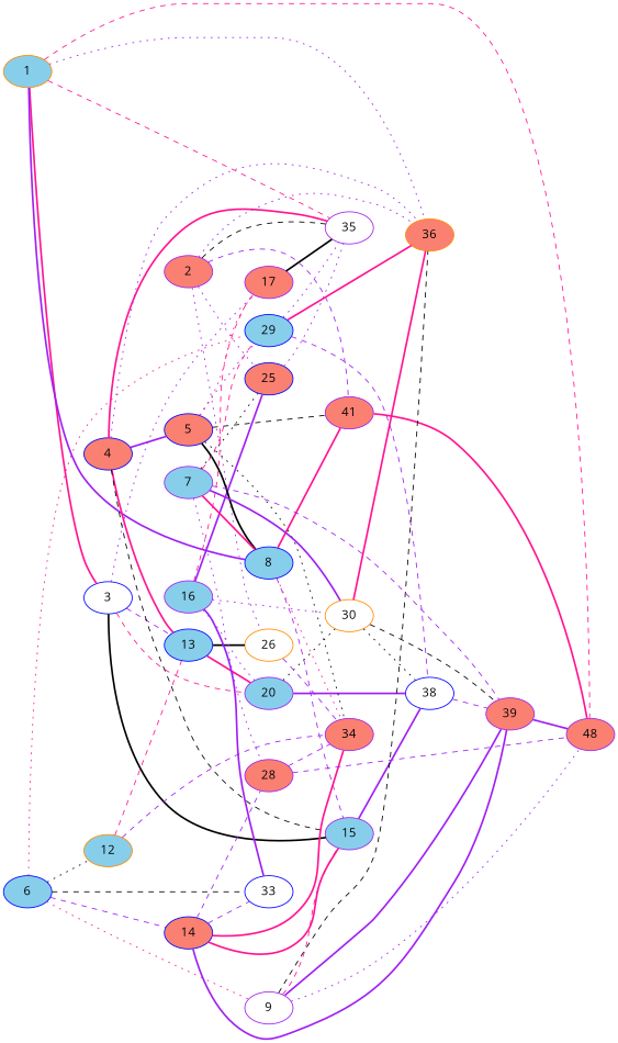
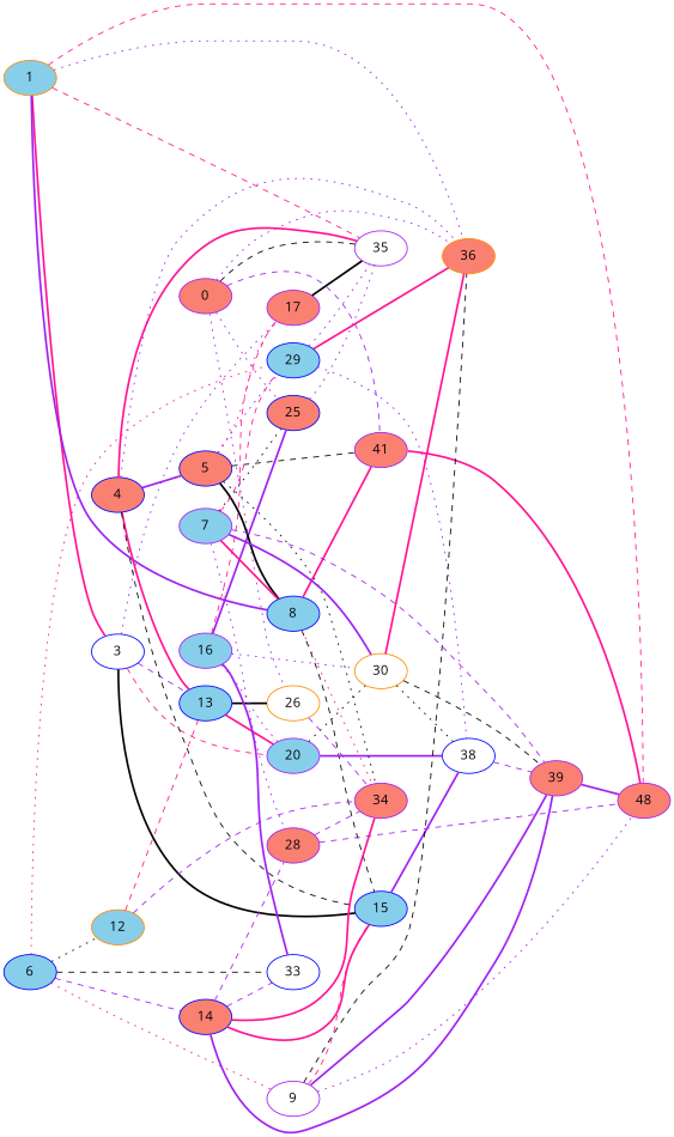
  graph {
    fontname="Open Sans"
    rankdir=LR
    node [color=purple fillcolor=salmon fontname="Open Sans" style=filled]
    edge [color=purple fontname="Open Sans" style=bold]
    1 [color=darkorange fillcolor=skyblue super="+23"]
    3 [color=blue fillcolor=white super="+19"]
    8 [color=blue fillcolor=skyblue super="+21"]
    35 [fillcolor=white super="+50"]
    36 [color=darkorange super="+46"]
    48 [super="+51"]
    13 [color=blue fillcolor=skyblue super="+40"]
-   15 [fillcolor=skyblue super="+44"]
+   15 [color=blue fillcolor=skyblue super="+44"]
    17 [super="+24"]
    20 [fillcolor=skyblue super="+31"]
    41
    34 [super="+45"]
    16 [fillcolor=skyblue super="+52"]
    25 [color=blue]
    33 [color=blue fillcolor=white]
    30 [color=darkorange fillcolor=white super="+37"]
-   2 [super="+27"]
+   2 [super="+27" label=0]
    26 [color=darkorange fillcolor=white]
    38 [color=blue fillcolor=white super="+47"]
    4 [color=blue super="+10"]
    5 [color=blue super="+18"]
    29 [color=blue fillcolor=skyblue super="+49"]
    6 [color=blue fillcolor=skyblue super="+11"]
    9 [fillcolor=white super="+32"]
    12 [color=darkorange fillcolor=skyblue]
    14 [color=blue super="+22"]
    39 [super="+43"]
    28
    7 [fillcolor=skyblue super="+42"]
    1 -- 3 [color=deeppink]
    1 -- 8
    1 -- 35 [color=deeppink style=dashed]
    1 -- 36 [style=dotted]
    1 -- 48 [color=deeppink style=dashed]
    3 -- 13 [style=dashed]
    3 -- 15 [color=black]
    3 -- 17 [style=dotted weight=2]
    3 -- 20 [color=deeppink style=dashed]
-   8 -- 15 [style=dashed]
+   8 -- 15 [color=black style=dashed]
    8 -- 41 [color=deeppink]
    8 -- 34 [color=deeppink style=dotted]
    13 -- 20 [color=deeppink]
    13 -- 26 [color=black]
    15 -- 38
    17 -- 35 [color=black]
    20 -- 30 [color=black style=dotted]
    20 -- 38 [weight=2]
    41 -- 48 [color=deeppink]
    16 -- 17 [color=deeppink style=dashed]
    16 -- 20 [style=dotted]
    16 -- 25
    16 -- 33
    16 -- 30 [style=dotted]
    25 -- 35 [style=dotted]
    30 -- 36 [color=deeppink]
    30 -- 38 [color=black style=dotted]
    30 -- 39 [color=black style=dashed]
    2 -- 35 [color=black style=dashed]
    2 -- 36 [style=dotted]
    2 -- 41 [style=dashed]
    2 -- 25 [style=dotted]
    2 -- 26 [style=dotted weight=2]
    26 -- 34 [style=dashed]
    38 -- 39 [style=dashed]
    4 -- 35 [color=deeppink]
    4 -- 36 [style=dotted]
    4 -- 13 [color=deeppink weight=2]
    4 -- 15 [color=black style=dashed]
    4 -- 5
    5 -- 8 [color=black]
    5 -- 17 [color=deeppink style=dotted]
    5 -- 41 [color=black style=dashed]
    5 -- 34 [color=black style=dotted]
    5 -- 29 [style=dotted]
    29 -- 35 [style=dotted]
    29 -- 36 [color=deeppink]
-   29 -- 38 [style=dashed]
+   29 -- 38 [style=dotted]
    6 -- 33 [color=black style=dashed weight=2]
    6 -- 29 [color=deeppink style=dotted]
    6 -- 9 [color=deeppink style=dotted]
    6 -- 12 [color=black style=dotted]
    6 -- 14 [style=dashed]
    9 -- 36 [color=black style=dashed]
    9 -- 48 [style=dotted weight=2]
    9 -- 15 [color=deeppink style=dashed]
    9 -- 39
    12 -- 13 [color=deeppink style=dashed]
    12 -- 34 [style=dashed]
    14 -- 15 [color=deeppink]
    14 -- 34 [color=deeppink]
    14 -- 33 [style=dashed]
    14 -- 39
    14 -- 28 [style=dashed]
    39 -- 48
    28 -- 48 [style=dashed]
    28 -- 34 [style=dashed]
    7 -- 8 [color=deeppink]
    7 -- 25 [color=black style=dotted]
    7 -- 30
    7 -- 29 [color=deeppink style=dashed]
    7 -- 39 [style=dashed]
    7 -- 28 [style=dotted]
  }
